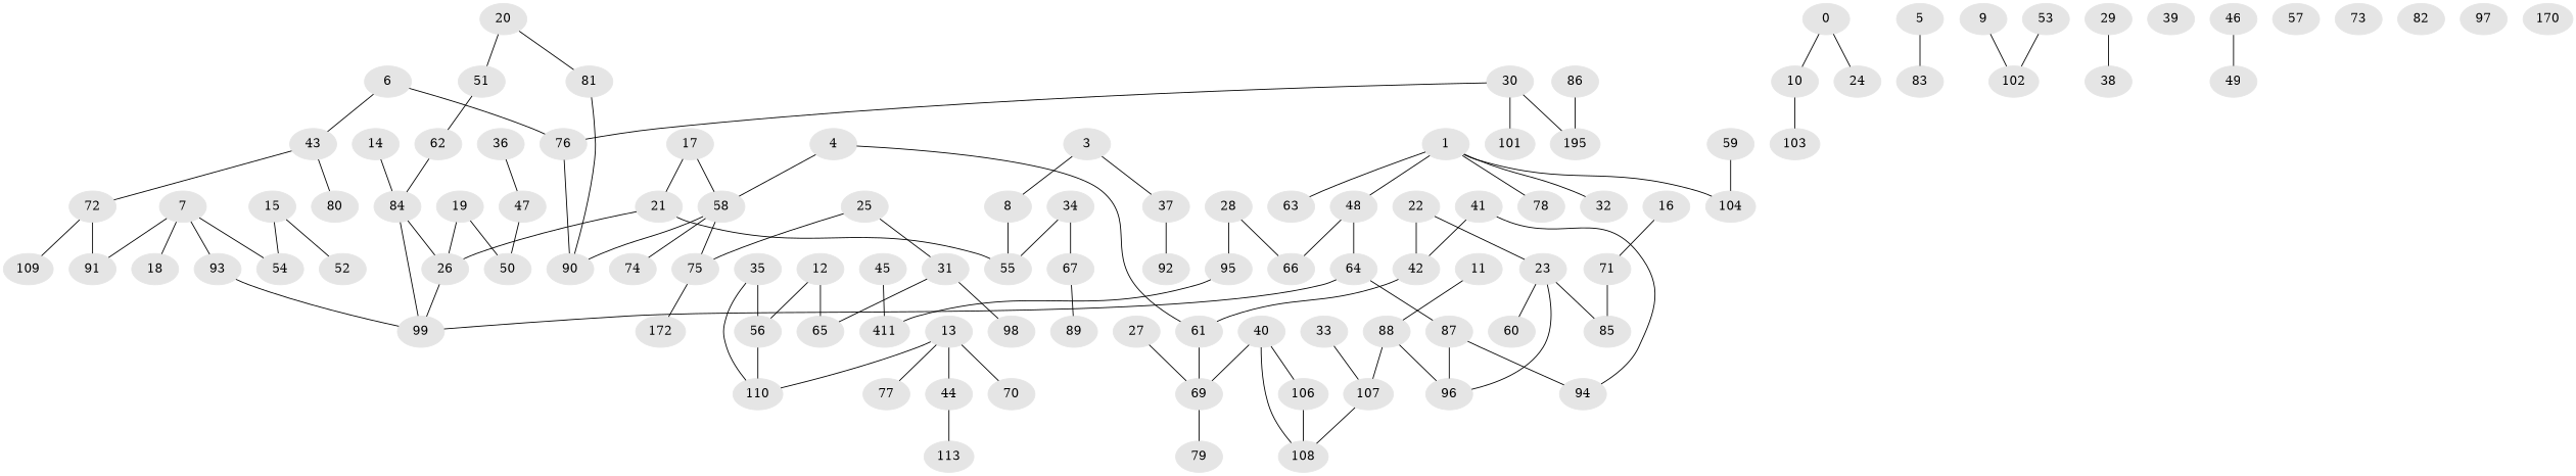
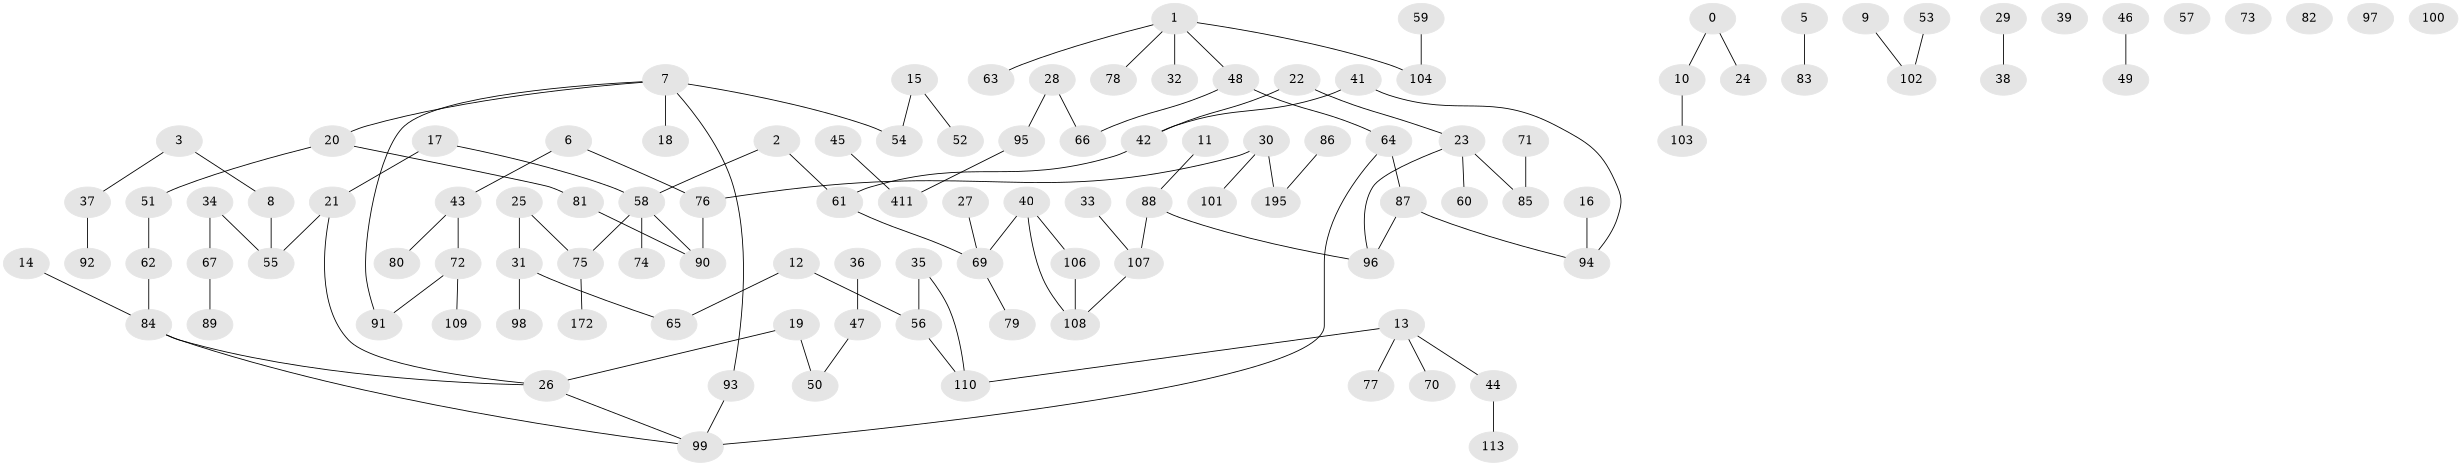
  graph {
    node [color=gray90 style=filled]
    1
    32
    48
    63
    78
    104
    66
    64
-   2 [label=4]
+   2
    58
    61
    75
    74
    90
    69
    3
    8
    37
    55
    92
    n21 [label=0]
    10
    24
    103
    5
    83
    6
    43
    76
    72
    80
    7
    18
    20
    54
    91
    93
    51
    81
    99
    9
    102
    11
    88
    96
    107
    12
    56
    65
    110
    13
    44
    70
    77
    113
    14
    84
    26
    15
    52
    16
    94
    17
    21
    19
    50
    62
    22
    23
    42
    60
    85
    25
    31
    98
    n76 [label=172]
    27
    79
    28
    95
    n81 [label=411]
    29
    38
    30
    101
    n86 [label=195]
    33
    108
    34
    67
    89
    35
    36
    47
    39
    40
    106
    41
    109
    45
    46
    49
    87
    53
    57
    59
    71
    73
    82
    86
    97
-   100 [label=170]
+   100
    1 -- 32
    1 -- 48
    1 -- 63
    1 -- 78
    1 -- 104
    48 -- 66
    48 -- 64
    64 -- 99
    64 -- 87
    2 -- 58
    2 -- 61
    58 -- 75
    58 -- 74
    58 -- 90
    61 -- 69
    75 -- n76
    69 -- 79
    3 -- 8
    3 -- 37
    8 -- 55
    37 -- 92
    n21 -- 10
    n21 -- 24
    10 -- 103
    5 -- 83
    6 -- 43
    6 -- 76
    43 -- 72
    43 -- 80
    76 -- 90
    72 -- 91
    72 -- 109
    7 -- 18
+   7 -- 20
    7 -- 54
    7 -- 91
    7 -- 93
    20 -- 51
    20 -- 81
    93 -- 99
    51 -- 62
    81 -- 90
    9 -- 102
    11 -- 88
    88 -- 96
    88 -- 107
    107 -- 108
    12 -- 56
    12 -- 65
    56 -- 110
    13 -- 110
    13 -- 44
    13 -- 70
    13 -- 77
    44 -- 113
    14 -- 84
    84 -- 99
    84 -- 26
    26 -- 99
    15 -- 54
    15 -- 52
-   16 -- 71
+   16 -- 94
    17 -- 58
    17 -- 21
    21 -- 55
    21 -- 26
    19 -- 26
    19 -- 50
    62 -- 84
    22 -- 23
    22 -- 42
    23 -- 96
    23 -- 60
    23 -- 85
    42 -- 61
    25 -- 75
    25 -- 31
    31 -- 65
    31 -- 98
    27 -- 69
    28 -- 66
    28 -- 95
    95 -- n81
    29 -- 38
    30 -- 76
    30 -- 101
    30 -- n86
    33 -- 107
    34 -- 55
    34 -- 67
    67 -- 89
    35 -- 56
    35 -- 110
    36 -- 47
    47 -- 50
    40 -- 69
    40 -- 108
    40 -- 106
    106 -- 108
    41 -- 94
    41 -- 42
    45 -- n81
    46 -- 49
    87 -- 96
    87 -- 94
    53 -- 102
    59 -- 104
    71 -- 85
    86 -- n86
  }
